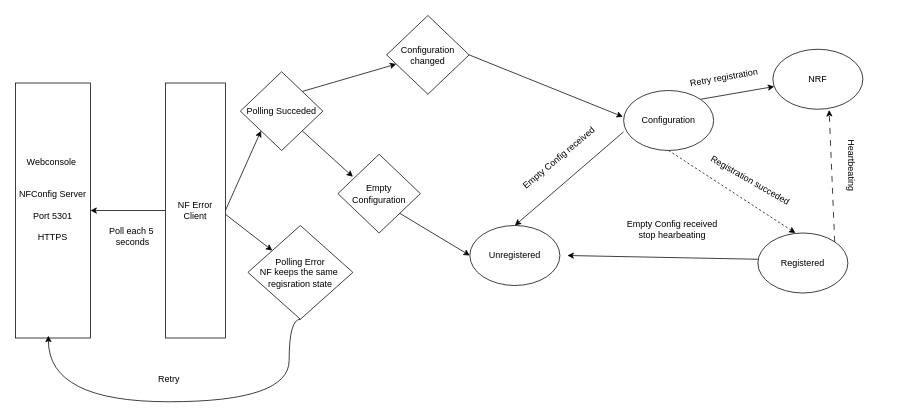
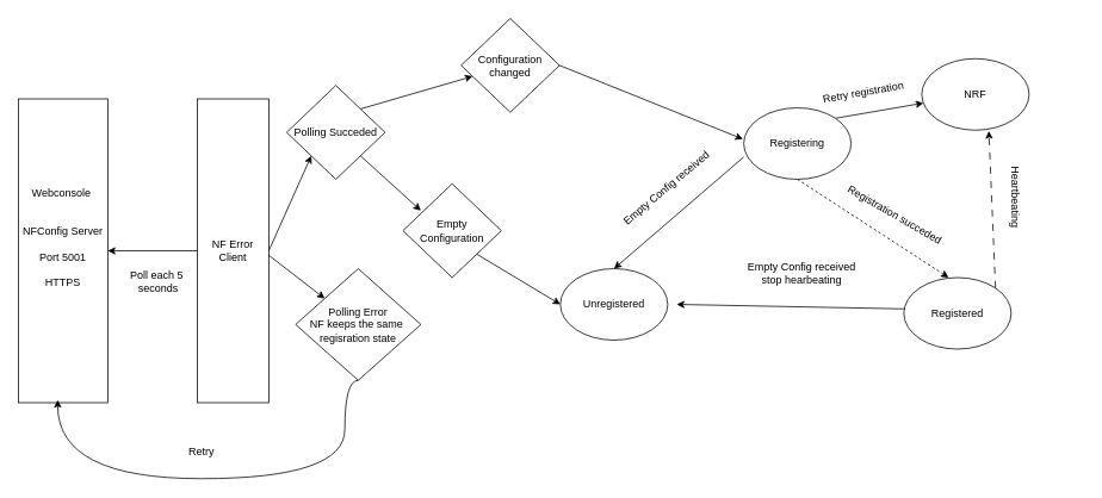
  <mxCell id="0" />
  <mxCell id="1" parent="0" />
  <mxCell id="2" style="rounded=0;orthogonalLoop=1;jettySize=auto;html=1;exitX=1;exitY=0;exitDx=0;exitDy=0;" edge="1" parent="1" source="3" target="6"><mxGeometry relative="1" as="geometry" /></mxCell>
- <mxCell id="3" value="Configuration" style="ellipse;whiteSpace=wrap;html=1;fillColor=light-dark(#FFFFFF,#999900);" vertex="1" parent="1"><mxGeometry x="831" y="120" width="120" height="80" as="geometry" /></mxCell>
+ <mxCell id="3" value="Registering" style="ellipse;whiteSpace=wrap;html=1;fillColor=light-dark(#FFFFFF,#999900);" vertex="1" parent="1"><mxGeometry x="831" y="120" width="120" height="80" as="geometry" /></mxCell>
  <mxCell id="4" value="Registered" style="ellipse;whiteSpace=wrap;html=1;fillColor=light-dark(#FFFFFF,#1A3300);" vertex="1" parent="1"><mxGeometry x="1010" y="310" width="120" height="80" as="geometry" /></mxCell>
  <mxCell id="5" value="Unregistered" style="ellipse;whiteSpace=wrap;html=1;fillColor=light-dark(#FFFFFF,#CC0000);" vertex="1" parent="1"><mxGeometry x="626" y="300" width="120" height="80" as="geometry" /></mxCell>
  <mxCell id="6" value="NRF" style="ellipse;whiteSpace=wrap;html=1;fillColor=light-dark(#FFFFFF,#000033);" vertex="1" parent="1"><mxGeometry x="1030" y="65" width="120" height="80" as="geometry" /></mxCell>
  <mxCell id="7" value="" style="endArrow=classic;html=1;rounded=0;exitX=0;exitY=0.688;exitDx=0;exitDy=0;exitPerimeter=0;entryX=0.5;entryY=0;entryDx=0;entryDy=0;" edge="1" parent="1" source="3" target="5"><mxGeometry width="50" height="50" relative="1" as="geometry"><mxPoint x="826" y="170" as="sourcePoint" /><mxPoint x="616" y="300" as="targetPoint" /></mxGeometry></mxCell>
  <mxCell id="8" value="Empty Config received" style="text;strokeColor=none;align=center;fillColor=none;html=1;verticalAlign=middle;whiteSpace=wrap;rounded=0;rotation=-40;" vertex="1" parent="1"><mxGeometry x="670" y="190" width="150" height="40" as="geometry" /></mxCell>
  <mxCell id="9" value="" style="endArrow=classic;html=1;rounded=0;entryX=0.417;entryY=0;entryDx=0;entryDy=0;entryPerimeter=0;exitX=0.5;exitY=1;exitDx=0;exitDy=0;dashed=1;" edge="1" parent="1" source="3" target="4"><mxGeometry width="50" height="50" relative="1" as="geometry"><mxPoint x="900" y="205" as="sourcePoint" /><mxPoint x="776" y="345" as="targetPoint" /><Array as="points" /></mxGeometry></mxCell>
  <mxCell id="10" value="Registration succeded" style="text;strokeColor=none;align=center;fillColor=none;html=1;verticalAlign=middle;whiteSpace=wrap;rounded=0;rotation=30;" vertex="1" parent="1"><mxGeometry x="920" y="205" width="160" height="70" as="geometry" /></mxCell>
  <mxCell id="11" value="" style="endArrow=classic;html=1;rounded=0;" edge="1" parent="1"><mxGeometry width="50" height="50" relative="1" as="geometry"><mxPoint x="1010" y="345" as="sourcePoint" /><mxPoint x="756" y="340" as="targetPoint" /></mxGeometry></mxCell>
  <mxCell id="12" value="Empty Config received&lt;br&gt;stop hearbeating" style="text;strokeColor=none;align=center;fillColor=none;html=1;verticalAlign=middle;whiteSpace=wrap;rounded=0;rotation=0;" vertex="1" parent="1"><mxGeometry x="821.129" y="285" width="150" height="40" as="geometry" /></mxCell>
- <mxCell id="13" value="&lt;div&gt;Webconsole&amp;nbsp;&lt;/div&gt;&lt;div&gt;&lt;br&gt;&lt;/div&gt;&lt;div&gt;&lt;br&gt;&lt;/div&gt;&lt;div&gt;NFConfig Server&lt;/div&gt;&lt;div&gt;&lt;br&gt;&lt;/div&gt;&lt;div&gt;Port 5301&lt;/div&gt;&lt;div&gt;&lt;br&gt;&lt;/div&gt;&lt;div&gt;HTTPS&lt;/div&gt;&lt;div&gt;&lt;br&gt;&lt;/div&gt;&lt;div&gt;&lt;br&gt;&lt;/div&gt;" style="whiteSpace=wrap;html=1;fillColor=light-dark(#FFFFFF,#994C00);" vertex="1" parent="1"><mxGeometry x="20" y="110" width="100" height="340" as="geometry" /></mxCell>
+ <mxCell id="13" value="&lt;div&gt;Webconsole&amp;nbsp;&lt;/div&gt;&lt;div&gt;&lt;br&gt;&lt;/div&gt;&lt;div&gt;&lt;br&gt;&lt;/div&gt;&lt;div&gt;NFConfig Server&lt;/div&gt;&lt;div&gt;&lt;br&gt;&lt;/div&gt;&lt;div&gt;Port 5001&lt;/div&gt;&lt;div&gt;&lt;br&gt;&lt;/div&gt;&lt;div&gt;HTTPS&lt;/div&gt;&lt;div&gt;&lt;br&gt;&lt;/div&gt;&lt;div&gt;&lt;br&gt;&lt;/div&gt;" style="whiteSpace=wrap;html=1;fillColor=light-dark(#FFFFFF,#994C00);" vertex="1" parent="1"><mxGeometry x="20" y="110" width="100" height="340" as="geometry" /></mxCell>
  <mxCell id="14" style="edgeStyle=orthogonalEdgeStyle;rounded=0;orthogonalLoop=1;jettySize=auto;html=1;exitX=0;exitY=0.5;exitDx=0;exitDy=0;entryX=1;entryY=0.5;entryDx=0;entryDy=0;" edge="1" parent="1" source="16" target="13"><mxGeometry relative="1" as="geometry" /></mxCell>
  <mxCell id="15" style="rounded=0;orthogonalLoop=1;jettySize=auto;html=1;exitX=1;exitY=0.5;exitDx=0;exitDy=0;entryX=0;entryY=1;entryDx=0;entryDy=0;" edge="1" parent="1" source="16" target="23"><mxGeometry relative="1" as="geometry" /></mxCell>
  <mxCell id="16" value="&lt;div&gt;NF Error&lt;/div&gt;&lt;div&gt;Client&lt;/div&gt;" style="whiteSpace=wrap;html=1;fillColor=light-dark(#FFFFFF,#007FFF);" vertex="1" parent="1"><mxGeometry x="220" y="110" width="80" height="340" as="geometry" /></mxCell>
  <mxCell id="17" value="&lt;div&gt;Poll each 5&lt;/div&gt;&lt;div&gt;&amp;nbsp;seconds&lt;/div&gt;" style="text;strokeColor=none;align=center;fillColor=none;html=1;verticalAlign=middle;whiteSpace=wrap;rounded=0;rotation=0;" vertex="1" parent="1"><mxGeometry x="100" y="295" width="150" height="40" as="geometry" /></mxCell>
  <mxCell id="18" style="rounded=0;orthogonalLoop=1;jettySize=auto;html=1;exitX=1;exitY=0.5;exitDx=0;exitDy=0;" edge="1" parent="1" source="19"><mxGeometry relative="1" as="geometry"><mxPoint x="830" y="155" as="targetPoint" /></mxGeometry></mxCell>
  <mxCell id="19" value="Configuration changed" style="rhombus;whiteSpace=wrap;html=1;fillColor=light-dark(#FFFFFF,#666600);" vertex="1" parent="1"><mxGeometry x="515" y="20" width="110" height="105" as="geometry" /></mxCell>
  <mxCell id="20" value="Empty Configuration" style="rhombus;whiteSpace=wrap;html=1;fillColor=light-dark(#FFFFFF,#FFB570);" vertex="1" parent="1"><mxGeometry x="450" y="205" width="110" height="105" as="geometry" /></mxCell>
  <mxCell id="21" value="Polling Error&lt;br&gt;NF keeps the same&amp;nbsp; regisration state" style="rhombus;whiteSpace=wrap;html=1;fillColor=light-dark(#FFFFFF,#CC0000);" vertex="1" parent="1"><mxGeometry x="330" y="300" width="140" height="125" as="geometry" /></mxCell>
  <mxCell id="22" style="rounded=0;orthogonalLoop=1;jettySize=auto;html=1;exitX=1;exitY=0;exitDx=0;exitDy=0;" edge="1" parent="1" source="23" target="19"><mxGeometry relative="1" as="geometry" /></mxCell>
  <mxCell id="23" value="Polling Succeded" style="rhombus;whiteSpace=wrap;html=1;fillColor=light-dark(#FFFFFF,#6666FF);" vertex="1" parent="1"><mxGeometry x="320" y="95" width="110" height="105" as="geometry" /></mxCell>
  <mxCell id="24" style="rounded=0;orthogonalLoop=1;jettySize=auto;html=1;" edge="1" parent="1" target="21"><mxGeometry relative="1" as="geometry"><mxPoint x="300" y="285" as="sourcePoint" /><mxPoint x="378" y="255" as="targetPoint" /></mxGeometry></mxCell>
  <mxCell id="25" style="edgeStyle=orthogonalEdgeStyle;rounded=0;orthogonalLoop=1;jettySize=auto;html=1;exitX=0.5;exitY=1;exitDx=0;exitDy=0;curved=1;entryX=0.44;entryY=0.991;entryDx=0;entryDy=0;entryPerimeter=0;" edge="1" parent="1" source="21" target="13"><mxGeometry relative="1" as="geometry"><mxPoint x="170" y="565" as="targetPoint" /><mxPoint x="180" y="605" as="sourcePoint" /><Array as="points"><mxPoint x="385" y="535" /><mxPoint x="64" y="535" /></Array></mxGeometry></mxCell>
  <mxCell id="26" value="Retry" style="text;strokeColor=none;align=center;fillColor=none;html=1;verticalAlign=middle;whiteSpace=wrap;rounded=0;rotation=0;" vertex="1" parent="1"><mxGeometry x="150" y="485" width="150" height="40" as="geometry" /></mxCell>
  <mxCell id="27" style="rounded=0;orthogonalLoop=1;jettySize=auto;html=1;exitX=1;exitY=1;exitDx=0;exitDy=0;entryX=0.182;entryY=0.286;entryDx=0;entryDy=0;entryPerimeter=0;" edge="1" parent="1" source="23" target="20"><mxGeometry relative="1" as="geometry" /></mxCell>
  <mxCell id="28" style="rounded=0;orthogonalLoop=1;jettySize=auto;html=1;exitX=1;exitY=1;exitDx=0;exitDy=0;entryX=0;entryY=0.5;entryDx=0;entryDy=0;" edge="1" parent="1" source="20" target="5"><mxGeometry relative="1" as="geometry" /></mxCell>
  <mxCell id="29" style="edgeStyle=none;rounded=0;orthogonalLoop=1;jettySize=auto;html=1;exitX=1;exitY=0;exitDx=0;exitDy=0;entryX=0.625;entryY=1.013;entryDx=0;entryDy=0;entryPerimeter=0;dashed=1;dashPattern=8 8;" edge="1" parent="1" source="4" target="6"><mxGeometry relative="1" as="geometry" /></mxCell>
  <mxCell id="30" value="Retry registration" style="text;strokeColor=none;align=center;fillColor=none;html=1;verticalAlign=middle;whiteSpace=wrap;rounded=0;rotation=-10;" vertex="1" parent="1"><mxGeometry x="890" y="85" width="150" height="35" as="geometry" /></mxCell>
  <mxCell id="31" value="Heartbeating" style="text;strokeColor=none;align=center;fillColor=none;html=1;verticalAlign=middle;whiteSpace=wrap;rounded=0;rotation=90;" vertex="1" parent="1"><mxGeometry x="1060" y="200" width="150" height="40" as="geometry" /></mxCell>
